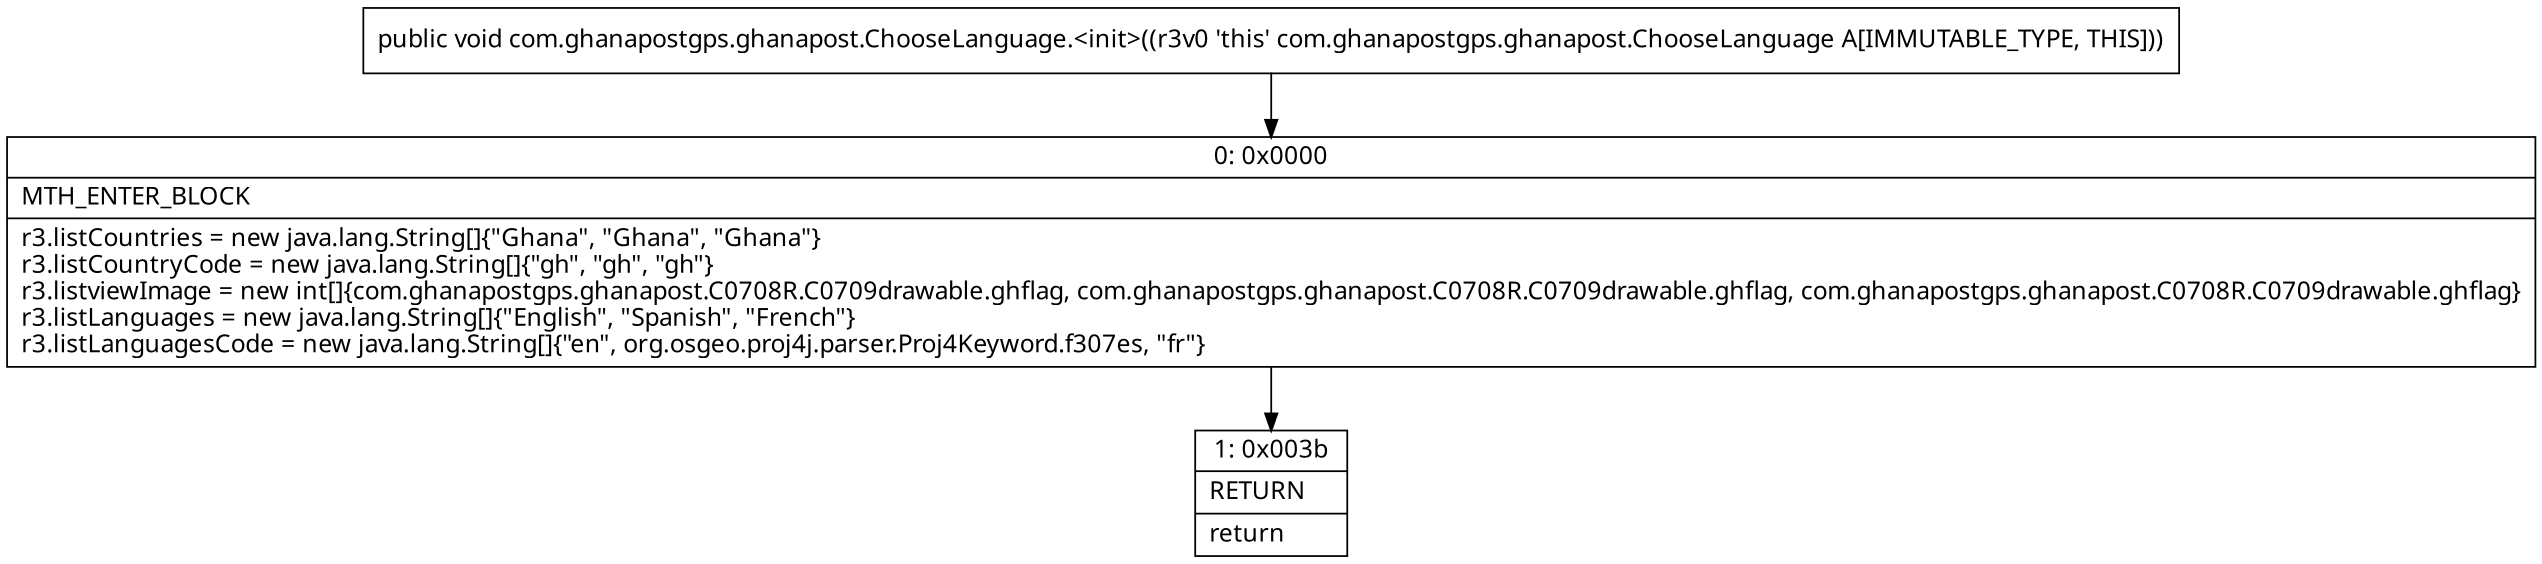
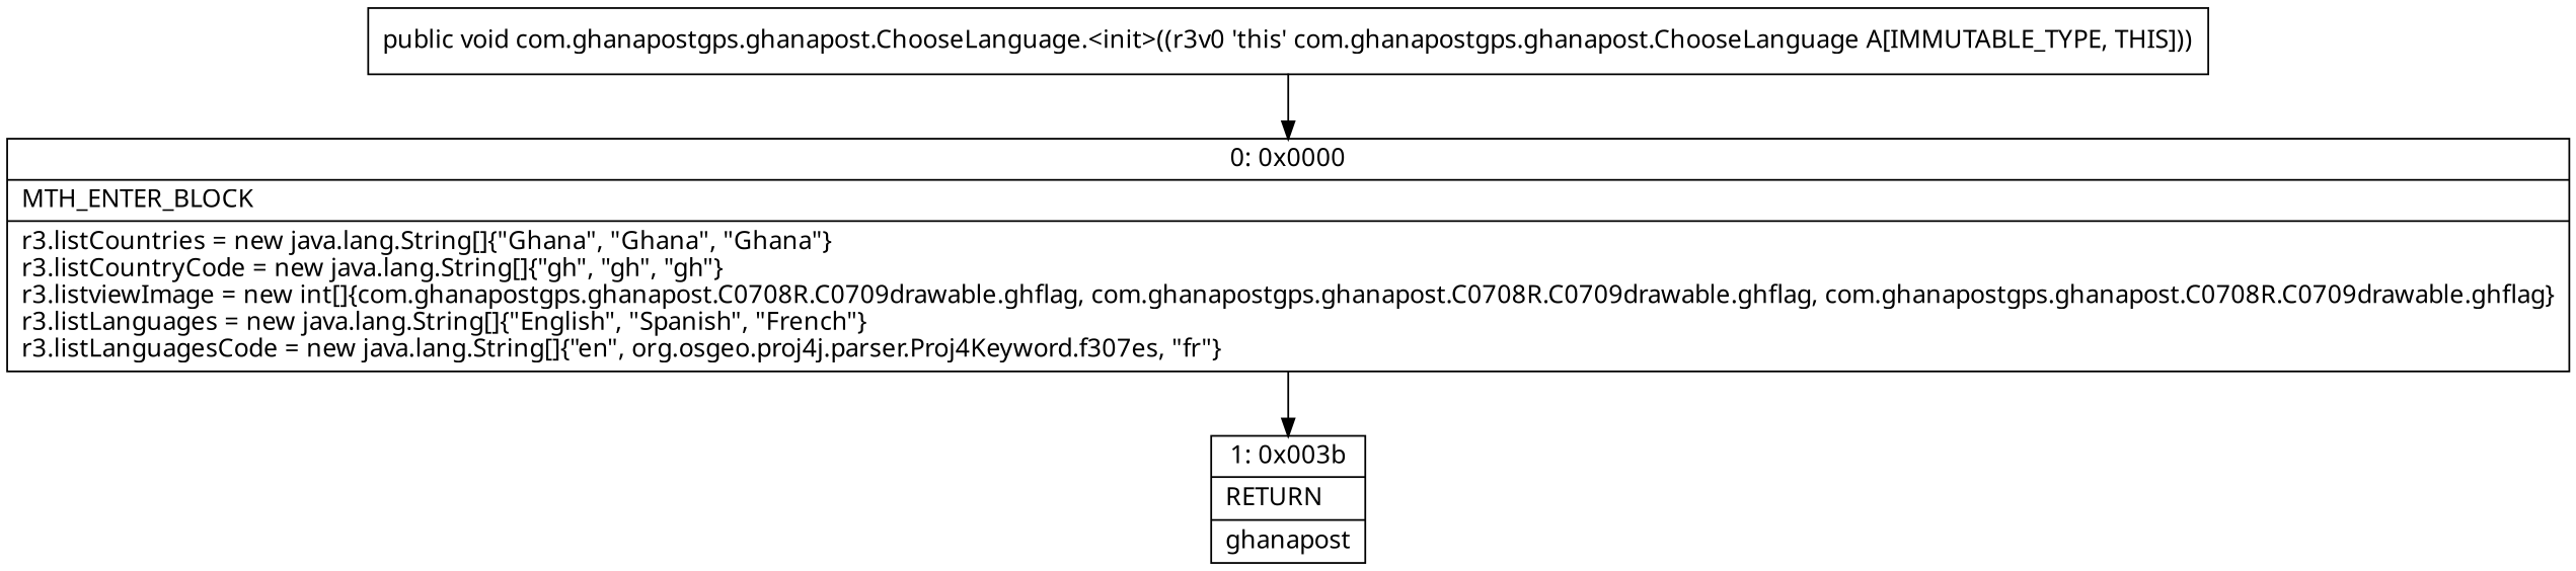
  digraph {
    fontname="Noto Sans"
    node [shape=record fontname="Noto Sans"]
    edge [fontname="Noto Sans"]
    n1 [label="{0\:\ 0x0000|MTH_ENTER_BLOCK\l|r3.listCountries = new java.lang.String[]\{\"Ghana\", \"Ghana\", \"Ghana\"\}\lr3.listCountryCode = new java.lang.String[]\{\"gh\", \"gh\", \"gh\"\}\lr3.listviewImage = new int[]\{com.ghanapostgps.ghanapost.C0708R.C0709drawable.ghflag, com.ghanapostgps.ghanapost.C0708R.C0709drawable.ghflag, com.ghanapostgps.ghanapost.C0708R.C0709drawable.ghflag\}\lr3.listLanguages = new java.lang.String[]\{\"English\", \"Spanish\", \"French\"\}\lr3.listLanguagesCode = new java.lang.String[]\{\"en\", org.osgeo.proj4j.parser.Proj4Keyword.f307es, \"fr\"\}\l}"]
-   n2 [label="{1\:\ 0x003b|RETURN\l|return\l}"]
+   n2 [label="{1\:\ 0x003b|RETURN\l|ghanapost\l}"]
    n3 [label="{public void com.ghanapostgps.ghanapost.ChooseLanguage.\<init\>((r3v0 'this' com.ghanapostgps.ghanapost.ChooseLanguage A[IMMUTABLE_TYPE, THIS])) }"]
    n1 -> n2
    n3 -> n1
  }
